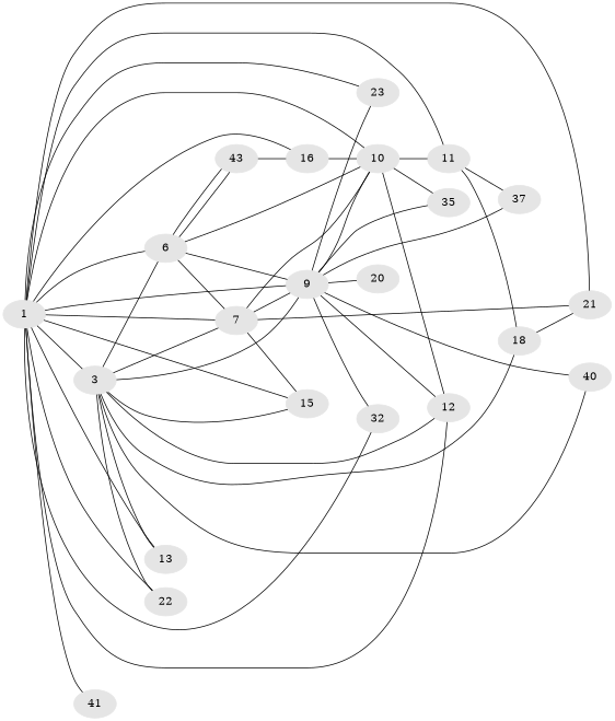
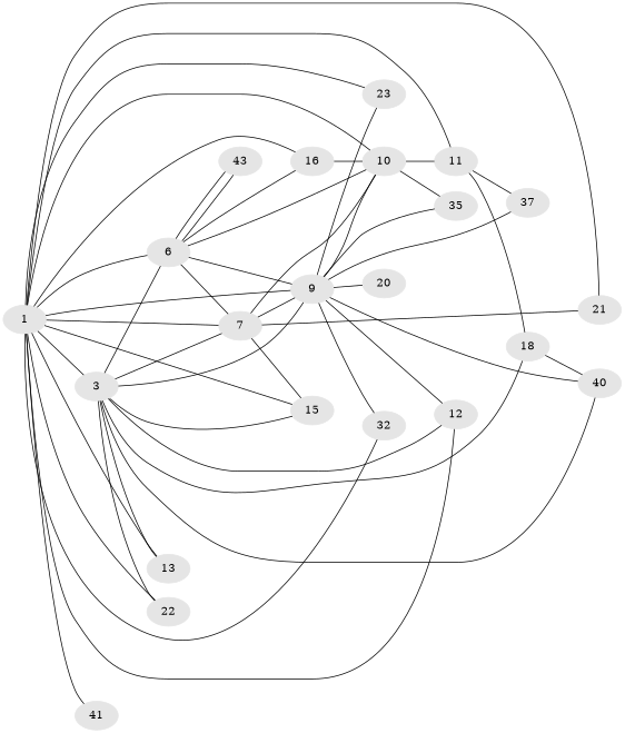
  graph {
    rankdir=LR
    node [color=gray90 style=filled]
    1 [super="+2"]
    3 [super="+55+24+14+35+8+25+19"]
    6 [super="+33+30"]
    7 [super="+39+51+53+45"]
    9 [super="+17"]
    10
    11 [super="+34"]
    12 [super="+49+46"]
    13
    15
    16 [super="+29"]
    21
    22
    23
    32
    41
    18 [super="+54"]
    40
    43
    20
    37
    n22 [label=35]
    1 -- 3 [weight=13]
    1 -- 6 [weight=6]
    1 -- 7 [weight=6]
    1 -- 9 [weight=7]
    1 -- 10 [weight=4]
    1 -- 11 [weight=2]
    1 -- 12
    1 -- 13
    1 -- 15
    1 -- 16 [weight=2]
    1 -- 21
    1 -- 22
    1 -- 23
    1 -- 32
    1 -- 41 [weight=2]
    3 -- 6 [weight=3]
    3 -- 7 [weight=3]
    3 -- 9 [weight=4]
    3 -- 12
    3 -- 13
    3 -- 15
    3 -- 22
    3 -- 18
    3 -- 40
    6 -- 7 [weight=2]
    6 -- 9 [weight=2]
    6 -- 10
-   43 -- 16
+   6 -- 16
    6 -- 43
    6 -- 43
    7 -- 9
    7 -- 10
    7 -- 15
    7 -- 21
    9 -- 10
    9 -- 12
    9 -- 23
    9 -- 32
    9 -- 40
    9 -- 20 [weight=2]
    9 -- 37
    9 -- n22
    10 -- 11
-   10 -- 12
    10 -- n22
    11 -- 18
    11 -- 37
    16 -- 10 [weight=4]
-   18 -- 21
+   18 -- 40
  }
